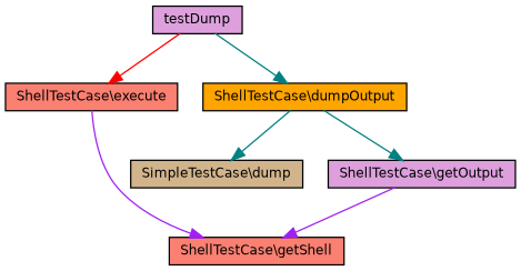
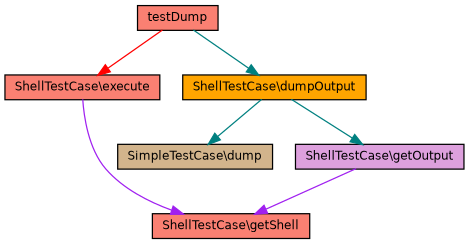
  digraph {
    rankdir=TB
    node [color=black fillcolor=plum fontname=Helvetica fontsize=10 shape=record style=filled]
    edge [color=teal fontname=Helvetica fontsize=10 labelfontname=Helvetica labelfontsize=10 style=solid]
-   n1 [fontcolor=black height=0.2 label=testDump width=0.4]
+   n1 [fillcolor=salmon fontcolor=black height=0.2 label=testDump width=0.4]
    n2 [fillcolor=salmon height=0.2 label="ShellTestCase\\execute" width=0.4]
    n3 [fillcolor=orange height=0.2 label="ShellTestCase\\dumpOutput" width=0.4]
    n4 [fillcolor=salmon height=0.2 label="ShellTestCase\\getShell" width=0.4]
    n5 [fillcolor=tan height=0.2 label="SimpleTestCase\\dump" width=0.4]
    n6 [height=0.2 label="ShellTestCase\\getOutput" width=0.4]
    n1 -> n2 [color=red]
    n1 -> n3
    n2 -> n4 [color=purple]
    n3 -> n5
    n3 -> n6
    n6 -> n4 [color=purple]
  }
